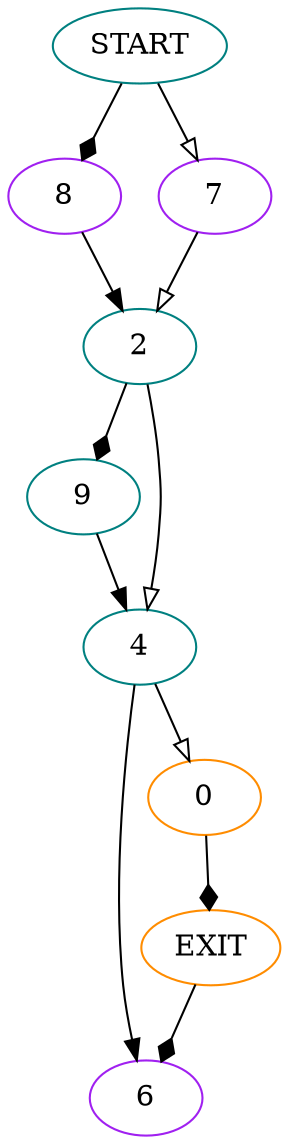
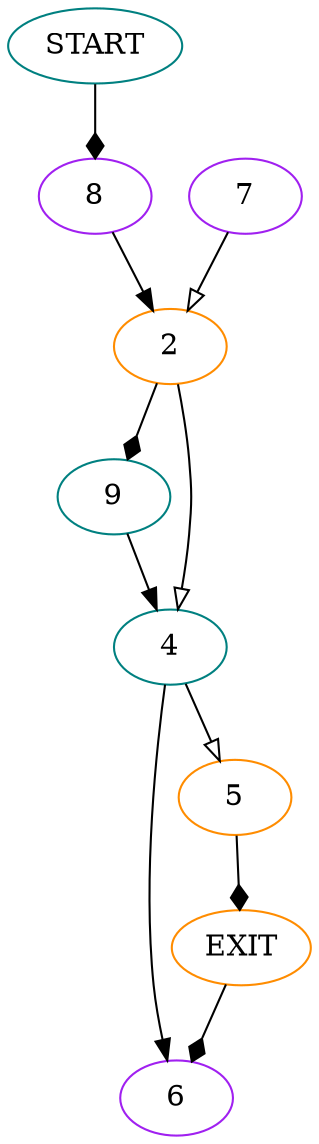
  digraph {
    node [color=teal]
    edge [arrowhead=diamond]
    n1 [label=START]
    n2 [color=purple label=8]
    7 [color=purple]
-   2
+   2 [color=darkorange]
    n5 [color=darkorange label=EXIT]
    6 [color=purple]
    n7 [label=9]
    4
-   5 [color=darkorange label=0]
+   5 [color=darkorange]
    n1 -> n2
-   n1 -> 7 [arrowhead=onormal]
    n2 -> 2 [arrowhead=normal]
    7 -> 2 [arrowhead=onormal]
    2 -> n7
    2 -> 4 [arrowhead=onormal]
    n5 -> 6
    n7 -> 4 [arrowhead=normal]
    4 -> 6 [arrowhead=normal]
    4 -> 5 [arrowhead=onormal]
    5 -> n5
  }
